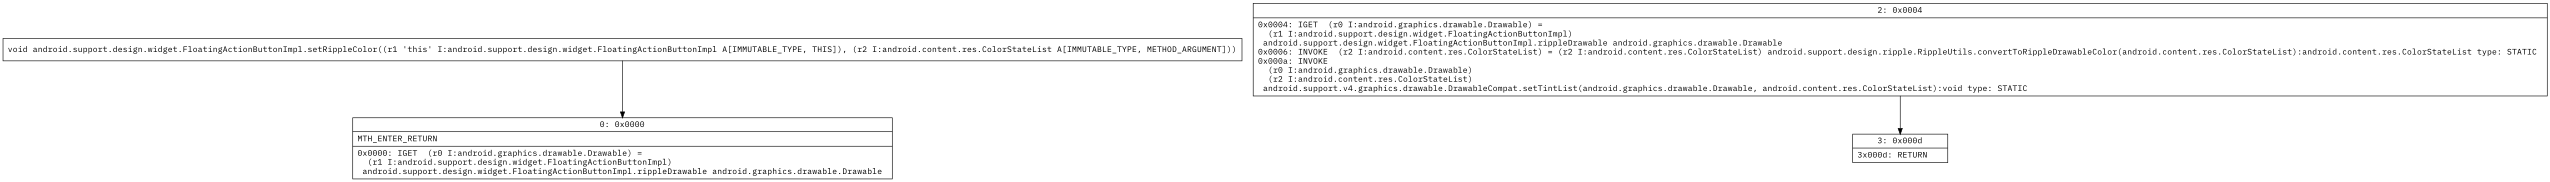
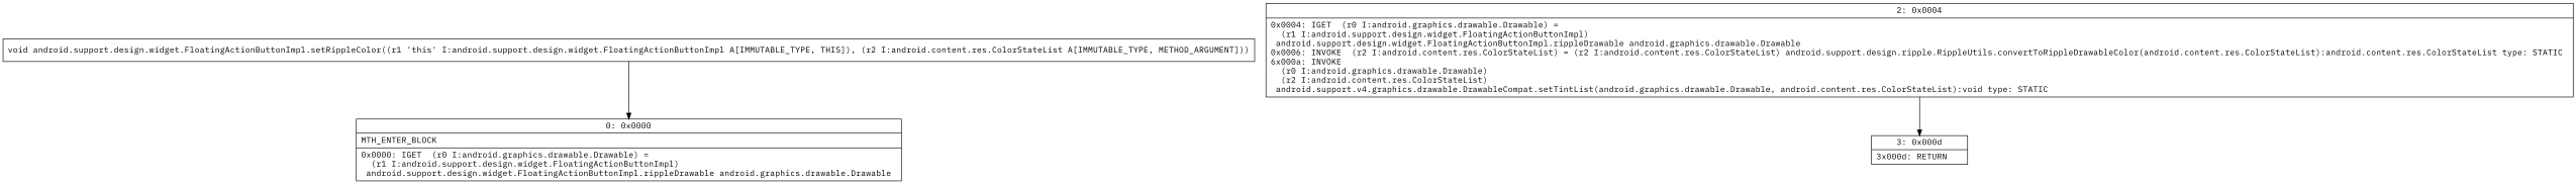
  digraph {
    fontname="IBM Plex Mono"
    node [fontname="IBM Plex Mono" shape=record]
    edge [fontname="IBM Plex Mono"]
-   n1 [label="{0\:\ 0x0000|MTH_ENTER_RETURN\l|0x0000: IGET  (r0 I:android.graphics.drawable.Drawable) = \l  (r1 I:android.support.design.widget.FloatingActionButtonImpl)\l android.support.design.widget.FloatingActionButtonImpl.rippleDrawable android.graphics.drawable.Drawable \l}"]
-   n2 [label="{2\:\ 0x0004|0x0004: IGET  (r0 I:android.graphics.drawable.Drawable) = \l  (r1 I:android.support.design.widget.FloatingActionButtonImpl)\l android.support.design.widget.FloatingActionButtonImpl.rippleDrawable android.graphics.drawable.Drawable \l0x0006: INVOKE  (r2 I:android.content.res.ColorStateList) = (r2 I:android.content.res.ColorStateList) android.support.design.ripple.RippleUtils.convertToRippleDrawableColor(android.content.res.ColorStateList):android.content.res.ColorStateList type: STATIC \l0x000a: INVOKE  \l  (r0 I:android.graphics.drawable.Drawable)\l  (r2 I:android.content.res.ColorStateList)\l android.support.v4.graphics.drawable.DrawableCompat.setTintList(android.graphics.drawable.Drawable, android.content.res.ColorStateList):void type: STATIC \l}"]
+   n1 [label="{0\:\ 0x0000|MTH_ENTER_BLOCK\l|0x0000: IGET  (r0 I:android.graphics.drawable.Drawable) = \l  (r1 I:android.support.design.widget.FloatingActionButtonImpl)\l android.support.design.widget.FloatingActionButtonImpl.rippleDrawable android.graphics.drawable.Drawable \l}"]
+   n2 [label="{2\:\ 0x0004|0x0004: IGET  (r0 I:android.graphics.drawable.Drawable) = \l  (r1 I:android.support.design.widget.FloatingActionButtonImpl)\l android.support.design.widget.FloatingActionButtonImpl.rippleDrawable android.graphics.drawable.Drawable \l0x0006: INVOKE  (r2 I:android.content.res.ColorStateList) = (r2 I:android.content.res.ColorStateList) android.support.design.ripple.RippleUtils.convertToRippleDrawableColor(android.content.res.ColorStateList):android.content.res.ColorStateList type: STATIC \l6x000a: INVOKE  \l  (r0 I:android.graphics.drawable.Drawable)\l  (r2 I:android.content.res.ColorStateList)\l android.support.v4.graphics.drawable.DrawableCompat.setTintList(android.graphics.drawable.Drawable, android.content.res.ColorStateList):void type: STATIC \l}"]
    n3 [label="{3\:\ 0x000d|3x000d: RETURN   \l}"]
    n4 [label="{void android.support.design.widget.FloatingActionButtonImpl.setRippleColor((r1 'this' I:android.support.design.widget.FloatingActionButtonImpl A[IMMUTABLE_TYPE, THIS]), (r2 I:android.content.res.ColorStateList A[IMMUTABLE_TYPE, METHOD_ARGUMENT])) }"]
    n2 -> n3
    n4 -> n1
  }
